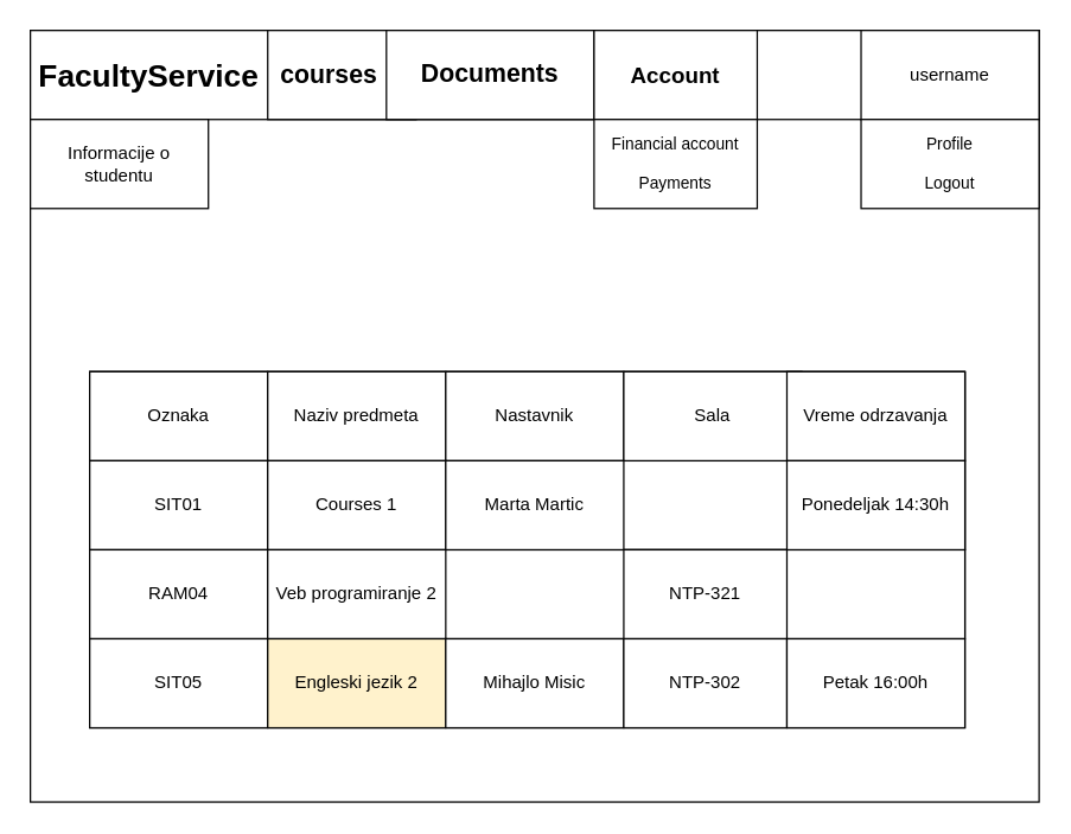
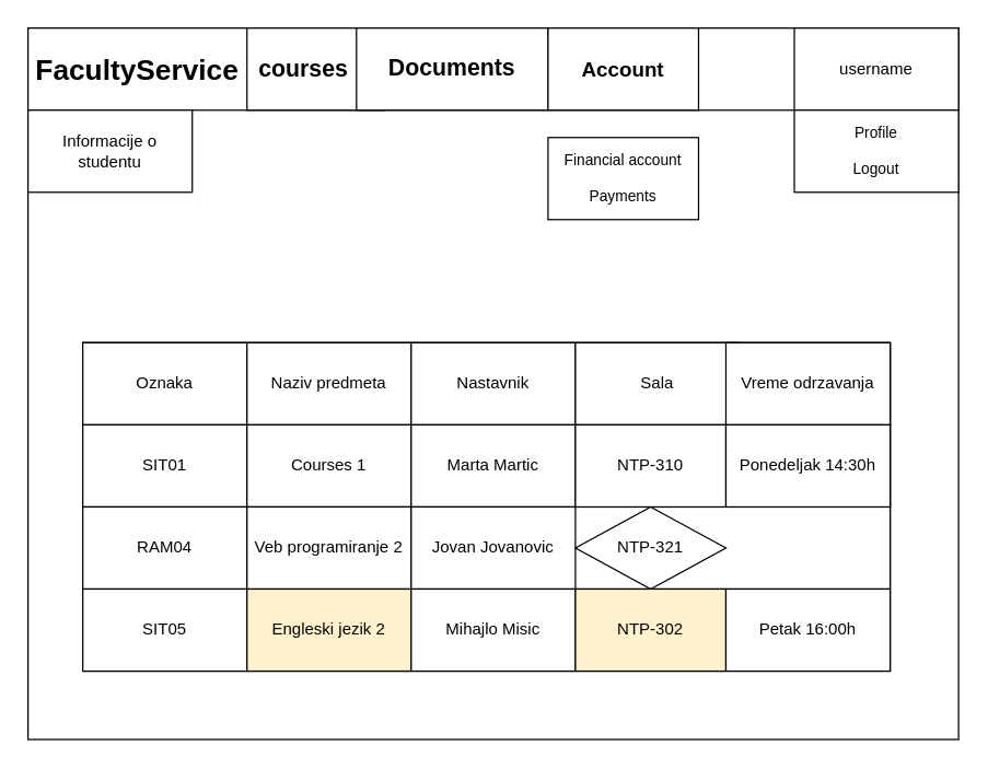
  <mxCell id="0" />
  <mxCell id="1" parent="0" />
  <mxCell id="2" value="Prikaz svih predmeta" style="rounded=0;whiteSpace=wrap;html=1;" parent="1" vertex="1"><mxGeometry x="20" y="20" width="680" height="520" as="geometry" /></mxCell>
  <mxCell id="3" value="" style="rounded=0;whiteSpace=wrap;html=1;" parent="1" vertex="1"><mxGeometry x="20" y="20" width="680" height="60" as="geometry" /></mxCell>
  <mxCell id="4" value="" style="rounded=0;whiteSpace=wrap;html=1;" parent="1" vertex="1"><mxGeometry x="180" y="20" width="100" height="60" as="geometry" /></mxCell>
  <mxCell id="5" value="&lt;b&gt;&lt;font style=&quot;font-size: 17px&quot;&gt;Documents&lt;/font&gt;&lt;/b&gt;" style="rounded=0;whiteSpace=wrap;html=1;" parent="1" vertex="1"><mxGeometry x="260" y="20" width="140" height="60" as="geometry" /></mxCell>
  <mxCell id="6" value="Account" style="rounded=0;whiteSpace=wrap;html=1;fontStyle=1;fontSize=15;" parent="1" vertex="1"><mxGeometry x="400" y="20" width="110" height="60" as="geometry" /></mxCell>
  <mxCell id="7" value="username" style="rounded=0;whiteSpace=wrap;html=1;" parent="1" vertex="1"><mxGeometry x="580" y="20" width="120" height="60" as="geometry" /></mxCell>
  <mxCell id="8" value="&lt;b&gt;&lt;font style=&quot;font-size: 21px&quot;&gt;FacultyService&lt;/font&gt;&lt;/b&gt;" style="text;html=1;strokeColor=none;fillColor=none;align=center;verticalAlign=middle;whiteSpace=wrap;rounded=0;" parent="1" vertex="1"><mxGeometry x="20" y="40.25" width="160" height="19.5" as="geometry" /></mxCell>
  <mxCell id="9" value="&lt;b&gt;&lt;font style=&quot;font-size: 17px&quot;&gt;courses&lt;/font&gt;&lt;/b&gt;" style="text;html=1;strokeColor=none;fillColor=none;align=center;verticalAlign=middle;whiteSpace=wrap;rounded=0;" parent="1" vertex="1"><mxGeometry x="200" y="40.25" width="42.5" height="21" as="geometry" /></mxCell>
- <mxCell id="10" value="Financial account&lt;br&gt;&lt;br&gt;Payments" style="rounded=0;whiteSpace=wrap;html=1;fontSize=11;" parent="1" vertex="1"><mxGeometry x="400" y="80" width="110" height="60" as="geometry" /></mxCell>
+ <mxCell id="10" value="Financial account&lt;br&gt;&lt;br&gt;Payments" style="rounded=0;whiteSpace=wrap;html=1;fontSize=11;" parent="1" vertex="1"><mxGeometry x="400" y="100" width="110" height="60" as="geometry" /></mxCell>
  <mxCell id="11" value="Profile&lt;br&gt;&lt;br&gt;Logout" style="rounded=0;whiteSpace=wrap;html=1;fontSize=11;align=center;" parent="1" vertex="1"><mxGeometry x="580" y="80" width="120" height="60" as="geometry" /></mxCell>
  <mxCell id="12" value="" style="rounded=0;whiteSpace=wrap;html=1;fontSize=11;align=center;" parent="1" vertex="1"><mxGeometry x="60" y="250" width="590" height="240" as="geometry" /></mxCell>
  <mxCell id="13" value="" style="rounded=0;whiteSpace=wrap;html=1;fontSize=11;align=center;" parent="1" vertex="1"><mxGeometry x="60" y="250" width="590" height="60" as="geometry" /></mxCell>
  <mxCell id="14" value="" style="rounded=0;whiteSpace=wrap;html=1;fontSize=11;align=center;" parent="1" vertex="1"><mxGeometry x="60" y="310" width="590" height="60" as="geometry" /></mxCell>
  <mxCell id="15" value="" style="rounded=0;whiteSpace=wrap;html=1;fontSize=11;align=center;" parent="1" vertex="1"><mxGeometry x="60" y="370" width="590" height="60" as="geometry" /></mxCell>
  <mxCell id="16" value="Oznaka" style="rounded=0;whiteSpace=wrap;html=1;" parent="1" vertex="1"><mxGeometry x="60" y="250" width="120" height="60" as="geometry" /></mxCell>
  <mxCell id="17" value="Naziv predmeta" style="rounded=0;whiteSpace=wrap;html=1;" parent="1" vertex="1"><mxGeometry x="180" y="250" width="120" height="60" as="geometry" /></mxCell>
  <mxCell id="18" value="Nastavnik" style="rounded=0;whiteSpace=wrap;html=1;" parent="1" vertex="1"><mxGeometry x="300" y="250" width="120" height="60" as="geometry" /></mxCell>
  <mxCell id="19" value="Sala" style="rounded=0;whiteSpace=wrap;html=1;" parent="1" vertex="1"><mxGeometry x="420" y="250" width="120" height="60" as="geometry" /></mxCell>
  <mxCell id="20" value="Vreme odrzavanja" style="rounded=0;whiteSpace=wrap;html=1;" parent="1" vertex="1"><mxGeometry x="530" y="250" width="120" height="60" as="geometry" /></mxCell>
  <mxCell id="21" value="SIT01" style="rounded=0;whiteSpace=wrap;html=1;" parent="1" vertex="1"><mxGeometry x="60" y="310" width="120" height="60" as="geometry" /></mxCell>
  <mxCell id="22" value="RAM04" style="rounded=0;whiteSpace=wrap;html=1;" parent="1" vertex="1"><mxGeometry x="60" y="370" width="120" height="60" as="geometry" /></mxCell>
  <mxCell id="23" value="SIT05" style="rounded=0;whiteSpace=wrap;html=1;" parent="1" vertex="1"><mxGeometry x="60" y="430" width="120" height="60" as="geometry" /></mxCell>
  <mxCell id="24" value="Courses 1" style="rounded=0;whiteSpace=wrap;html=1;" parent="1" vertex="1"><mxGeometry x="180" y="310" width="120" height="60" as="geometry" /></mxCell>
  <mxCell id="25" value="Veb programiranje 2" style="rounded=0;whiteSpace=wrap;html=1;" parent="1" vertex="1"><mxGeometry x="180" y="370" width="120" height="60" as="geometry" /></mxCell>
  <mxCell id="26" value="Engleski jezik 2" style="rounded=0;whiteSpace=wrap;html=1;fillColor=#fff2cc;" parent="1" vertex="1"><mxGeometry x="180" y="430" width="120" height="60" as="geometry" /></mxCell>
  <mxCell id="27" value="Marta Martic" style="rounded=0;whiteSpace=wrap;html=1;" parent="1" vertex="1"><mxGeometry x="300" y="310" width="120" height="60" as="geometry" /></mxCell>
+ <mxCell id="28" value="Jovan Jovanovic" style="rounded=0;whiteSpace=wrap;html=1;" parent="1" vertex="1"><mxGeometry x="300" y="370" width="120" height="60" as="geometry" /></mxCell>
  <mxCell id="29" value="Mihajlo Misic" style="rounded=0;whiteSpace=wrap;html=1;" parent="1" vertex="1"><mxGeometry x="300" y="430" width="120" height="60" as="geometry" /></mxCell>
- <mxCell id="31" value="NTP-321" style="rounded=0;whiteSpace=wrap;html=1;" parent="1" vertex="1"><mxGeometry x="420" y="370" width="110" height="60" as="geometry" /></mxCell>
- <mxCell id="32" value="NTP-302" style="rounded=0;whiteSpace=wrap;html=1;" parent="1" vertex="1"><mxGeometry x="420" y="430" width="110" height="60" as="geometry" /></mxCell>
+ <mxCell id="30" value="NTP-310" style="rounded=0;whiteSpace=wrap;html=1;" parent="1" vertex="1"><mxGeometry x="420" y="310" width="110" height="60" as="geometry" /></mxCell>
+ <mxCell id="31" value="NTP-321" style="rhombus;whiteSpace=wrap;html=1;" parent="1" vertex="1"><mxGeometry x="420" y="370" width="110" height="60" as="geometry" /></mxCell>
+ <mxCell id="32" value="NTP-302" style="rounded=0;whiteSpace=wrap;html=1;fillColor=#fff2cc;" parent="1" vertex="1"><mxGeometry x="420" y="430" width="110" height="60" as="geometry" /></mxCell>
  <mxCell id="33" value="Ponedeljak 14:30h" style="rounded=0;whiteSpace=wrap;html=1;" parent="1" vertex="1"><mxGeometry x="530" y="310" width="120" height="60" as="geometry" /></mxCell>
  <mxCell id="34" value="Petak 16:00h" style="rounded=0;whiteSpace=wrap;html=1;" parent="1" vertex="1"><mxGeometry x="530" y="430" width="120" height="60" as="geometry" /></mxCell>
  <mxCell id="35" value="Informacije o studentu" style="rounded=0;whiteSpace=wrap;html=1;" parent="1" vertex="1"><mxGeometry x="20" y="80" width="120" height="60" as="geometry" /></mxCell>
